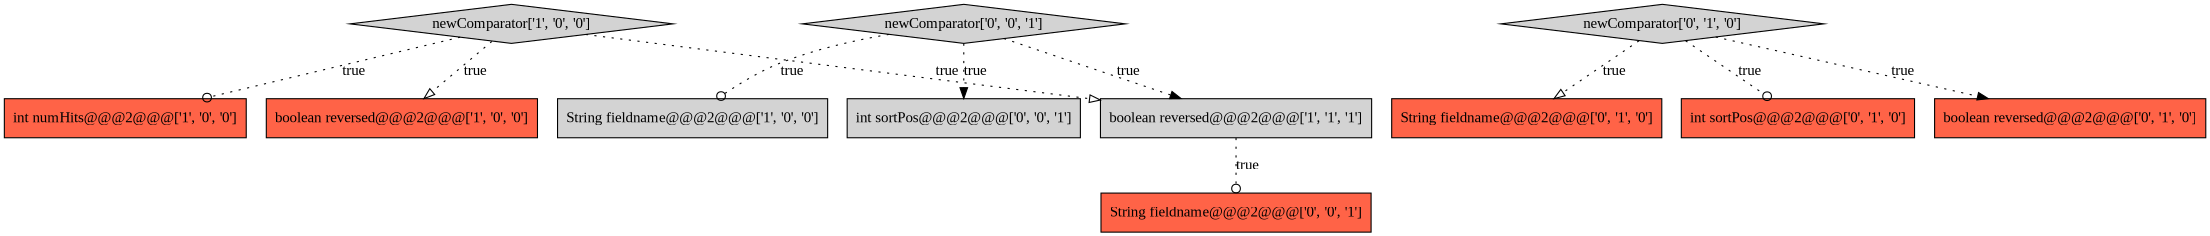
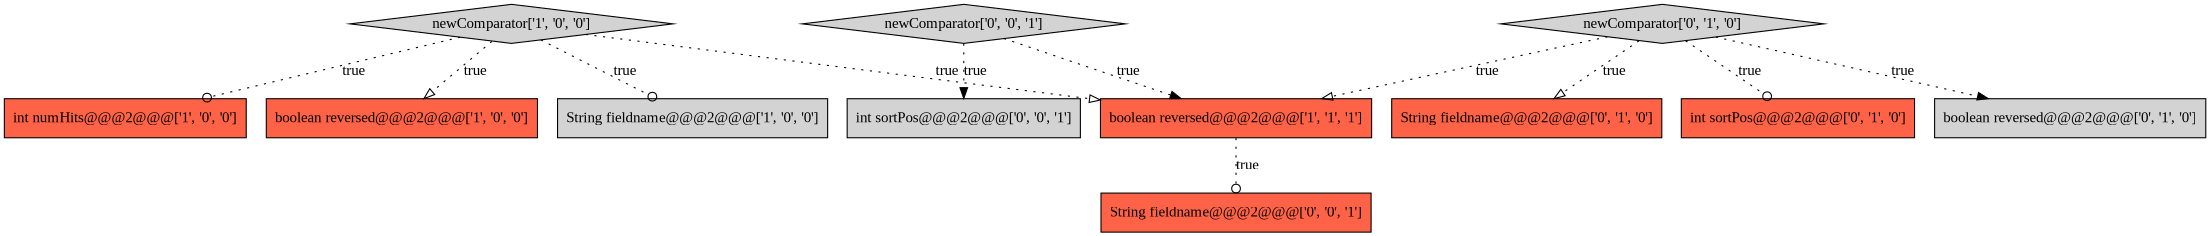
  digraph {
    fontname="Liberation Serif"
    node [fillcolor=tomato fontname="Liberation Serif" shape=box style=filled]
    edge [arrowhead=odot fontname="Liberation Serif" style=dotted]
    n1 [fillcolor=lightgray label="newComparator['1', '0', '0']" shape=diamond]
    n2 [label="int numHits@@@2@@@['1', '0', '0']"]
    n3 [label="boolean reversed@@@2@@@['1', '0', '0']"]
-   n4 [fillcolor=lightgray label="boolean reversed@@@2@@@['1', '1', '1']"]
+   n4 [label="boolean reversed@@@2@@@['1', '1', '1']"]
    n5 [fillcolor=lightgray label="String fieldname@@@2@@@['1', '0', '0']"]
    n6 [label="String fieldname@@@2@@@['0', '0', '1']"]
    n7 [fillcolor=lightgray label="newComparator['0', '0', '1']" shape=diamond]
    n8 [fillcolor=lightgray label="int sortPos@@@2@@@['0', '0', '1']"]
    n9 [label="String fieldname@@@2@@@['0', '1', '0']"]
    n10 [fillcolor=lightgray label="newComparator['0', '1', '0']" shape=diamond]
    n11 [label="int sortPos@@@2@@@['0', '1', '0']"]
-   n12 [label="boolean reversed@@@2@@@['0', '1', '0']"]
+   n12 [fillcolor=lightgray label="boolean reversed@@@2@@@['0', '1', '0']"]
    n1 -> n2 [label=true]
    n1 -> n3 [arrowhead=onormal label=true]
    n1 -> n4 [arrowhead=onormal label=true]
-   n7 -> n5 [label=true]
+   n1 -> n5 [label=true]
    n4 -> n6 [label=true]
    n7 -> n4 [arrowhead=normal label=true]
    n7 -> n8 [arrowhead=normal label=true]
+   n10 -> n4 [arrowhead=onormal label=true]
    n10 -> n9 [arrowhead=onormal label=true]
    n10 -> n11 [label=true]
    n10 -> n12 [arrowhead=normal label=true]
  }
